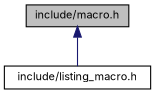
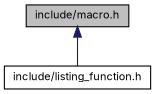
  digraph {
    fontname=Inter
    node [color=black fontname=Inter fontsize=10 shape=record style=filled]
    n1 [fillcolor=grey75 fontcolor=black height=0.2 label="include/macro.h" width=0.4]
-   n2 [fillcolor=white height=0.2 label="include/listing_macro.h" width=0.4]
+   n2 [fillcolor=white height=0.2 label="include/listing_function.h" width=0.4]
    n1 -> n2 [color=midnightblue dir=back fontname=Inter fontsize=10 labelfontname=Helvetica labelfontsize=10 style=solid]
  }
